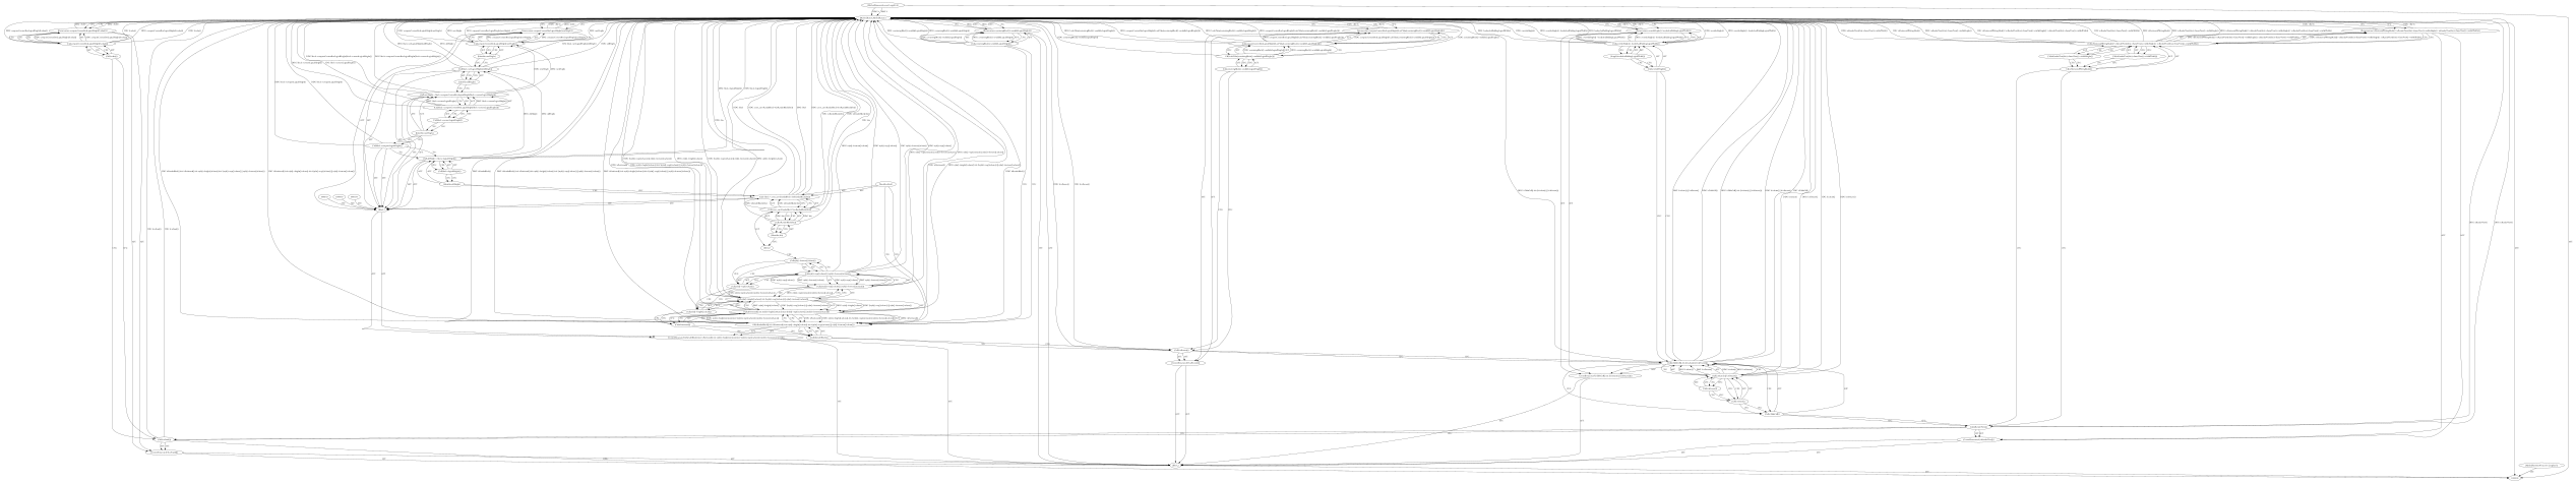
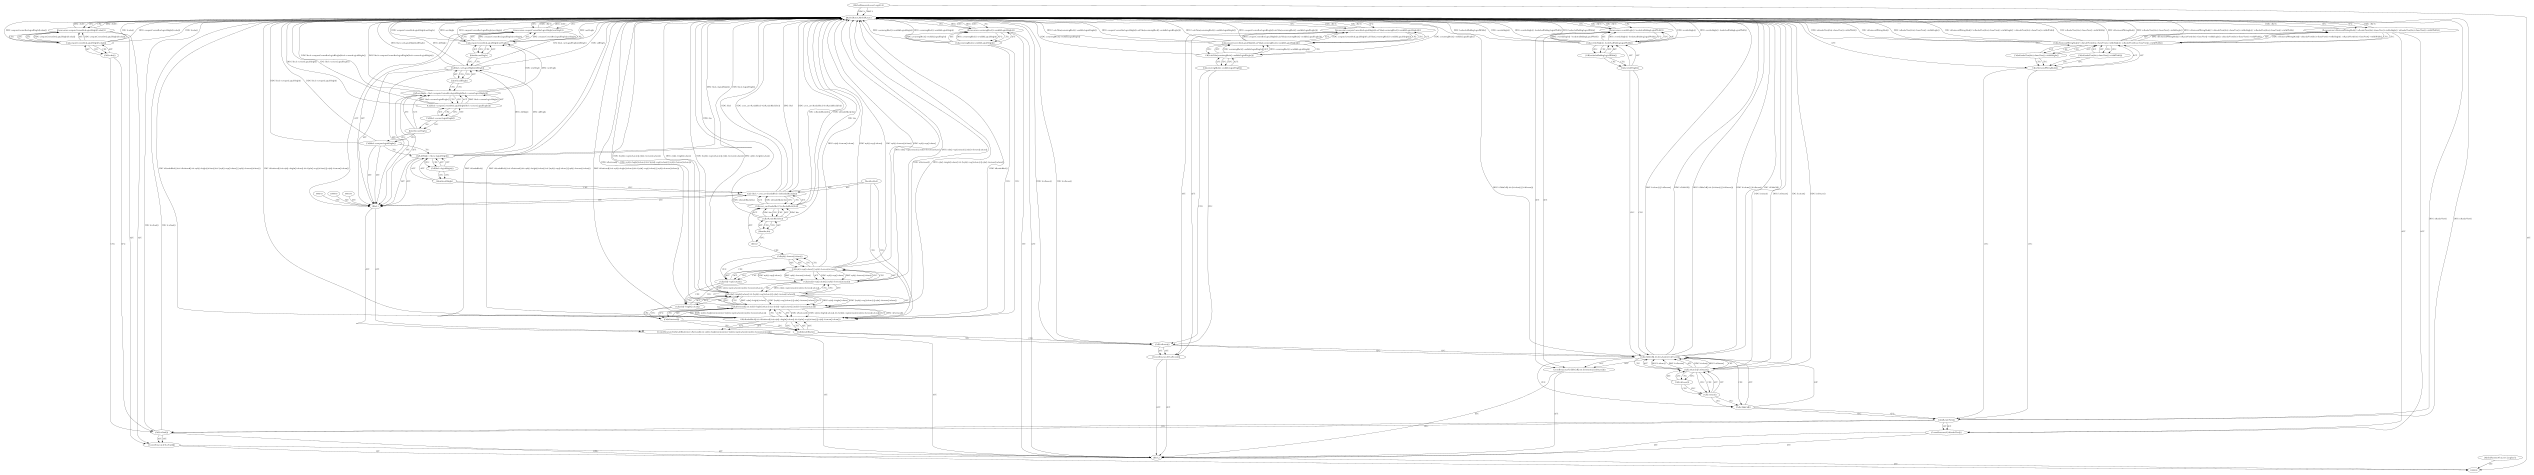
  digraph {
    fontname="EB Garamond"
    node [fontname="EB Garamond"]
    edge [fontname="EB Garamond"]
    n1 [label="(MethodReturn,MethodReturn)"]
    n2 [label="(Return,return overrideHeight() - borderAndPaddingLogicalWidth();)"]
    n3 [label="(Return,return computeContentBoxLogicalHeight(h.calcValue(containingBlock()->availableLogicalHeight()));)"]
    n4 [label="(Return,return computeContentBoxLogicalHeight(newHeight);)"]
    n5 [label="(Return,return containingBlock()->availableLogicalHeight();)"]
    n6 [label="(Return,return computeContentBoxLogicalHeight(h.value());)"]
    n7 [label="(Return,return isHorizontalWritingMode() ? toRenderView(this)->frameView()->visibleHeight() : toRenderView(this)->frameView()->visibleWidth();)"]
    1000100
    n9 [label="(Call,overrideHeight() - borderAndPaddingLogicalWidth())"]
    n10 [label="(ControlStructure,if (isTableCell() && (h.isAuto() || h.isPercent())))"]
    n11 [label="(ControlStructure,if (h.isPercent()))"]
    n12 [label="(Call,computeContentBoxLogicalHeight(h.calcValue(containingBlock()->availableLogicalHeight())))"]
    n13 [label="(Block,)"]
    n14 [label="(Call,computeContentBoxLogicalHeight(newHeight))"]
    n15 [label="(Block,)"]
    n16 [label="(Call,containingBlock()->availableLogicalHeight())"]
    n17 [label="(ControlStructure,if (h.isFixed()))"]
    n18 [label="(Call,computeContentBoxLogicalHeight(h.value()))"]
    n19 [label="(ControlStructure,if (isRenderView()))"]
    n20 [label="(Call,isHorizontalWritingMode() ? toRenderView(this)->frameView()->visibleHeight() : toRenderView(this)->frameView()->visibleWidth())"]
    n21 [label="(MethodParameterIn,const Length& h)"]
    n22 [label="(MethodParameterOut,const Length& h)"]
-   n23 [label="(Length,borderAndPaddingLogicalWidth())"]
+   n23 [label="(Call,borderAndPaddingLogicalWidth())"]
    n24 [label="(Call,overrideHeight())"]
    n25 [label="(Call,isTableCell() && (h.isAuto() || h.isPercent()))"]
    n26 [label="(Call,h.isAuto() || h.isPercent())"]
    n27 [label="(Call,isTableCell())"]
    n28 [label="(Call,h.isPercent())"]
    n29 [label="(Call,h.calcValue(containingBlock()->availableLogicalHeight()))"]
    n30 [label="(Call,containingBlock()->availableLogicalHeight())"]
    n31 [label="(Call,style()->bottom().isAuto())"]
    n32 [label="(Call,style()->top().isAuto() || style()->bottom().isAuto())"]
    n33 [label="(Call,style()->top().isAuto())"]
    n34 [label="(Call,!(style()->top().isAuto() || style()->bottom().isAuto()))"]
    n35 [label="(Call,style()->height().isAuto())"]
    n36 [label="(Call,isPositioned() && style()->height().isAuto() && !(style()->top().isAuto() || style()->bottom().isAuto()))"]
    n37 [label="(Call,isPositioned())"]
    n38 [label="(Call,style()->height().isAuto() && !(style()->top().isAuto() || style()->bottom().isAuto()))"]
    n39 [label="(Call,isRenderBlock() && isPositioned() && style()->height().isAuto() && !(style()->top().isAuto() || style()->bottom().isAuto()))"]
    n40 [label="(Call,isRenderBlock())"]
    n41 [label="(ControlStructure,if (isRenderBlock() && isPositioned() && style()->height().isAuto() && !(style()->top().isAuto() || style()->bottom().isAuto())))"]
    n42 [label="(Call,* block = const_cast<RenderBlock*>(toRenderBlock(this)))"]
    n43 [label="(Call,const_cast<RenderBlock*>(toRenderBlock(this)))"]
    n44 [label="(Call,toRenderBlock(this))"]
    n45 [label="(Identifier,block)"]
    n46 [label="(Identifier,this)"]
    1000147
    n48 [label="(Call,oldHeight = block->logicalHeight())"]
    n49 [label="(Call,block->logicalHeight())"]
    n50 [label="(Call,block->setLogicalHeight(oldHeight))"]
    n51 [label="(Identifier,oldHeight)"]
    n52 [label="(Identifier,oldHeight)"]
    n53 [label="(Call,block->computeLogicalHeight())"]
    n54 [label="(Call,newHeight = block->computeContentBoxLogicalHeight(block->contentLogicalHeight()))"]
    n55 [label="(Call,block->computeContentBoxLogicalHeight(block->contentLogicalHeight()))"]
    n56 [label="(Call,block->contentLogicalHeight())"]
    n57 [label="(Identifier,newHeight)"]
    n58 [label="(Identifier,newHeight)"]
    n59 [label="(Call,h.isFixed())"]
    n60 [label="(Call,h.value())"]
    n61 [label="(Call,isRenderView())"]
    n62 [label="(Call,toRenderView(this)->frameView()->visibleHeight())"]
    n63 [label="(Call,toRenderView(this)->frameView()->visibleWidth())"]
    n64 [label="(Call,isHorizontalWritingMode())"]
    n65 [label="(Call,h.isAuto())"]
    n66 [label="(Call,h.isPercent())"]
    1000143
    1000150
    1000155
    n1 -> n2 [label="CFG: "]
    n1 -> n2 [label="CFG: "]
    n1 -> n3 [label="CFG: "]
    n1 -> n3 [label="CFG: "]
    n1 -> n4 [label="CFG: "]
    n1 -> n4 [label="CFG: "]
    n1 -> n5 [label="CFG: "]
    n1 -> n5 [label="CFG: "]
    n1 -> n6 [label="CFG: "]
    n1 -> n6 [label="CFG: "]
    n1 -> n7 [label="CFG: "]
    n1 -> n7 [label="CFG: "]
-   n1 -> 1000100 [label="AST: "]
+   n1 -> n64 [label="AST: "]
    n2 -> n1 [label="DDG: <RET>"]
    n2 -> n1 [label="DDG: <RET>"]
    n2 -> n9 [label="CFG: "]
    n2 -> n9 [label="CFG: "]
    n2 -> n10 [label="AST: "]
    n2 -> n10 [label="AST: "]
    n3 -> n1 [label="DDG: <RET>"]
    n3 -> n1 [label="DDG: <RET>"]
    n3 -> n11 [label="AST: "]
    n3 -> n11 [label="AST: "]
    n3 -> n12 [label="CFG: "]
    n3 -> n12 [label="CFG: "]
    n4 -> n1 [label="DDG: <RET>"]
    n4 -> n1 [label="DDG: <RET>"]
    n4 -> n13 [label="AST: "]
    n4 -> n13 [label="AST: "]
    n4 -> n14 [label="CFG: "]
    n4 -> n14 [label="CFG: "]
    n5 -> n1 [label="DDG: <RET>"]
    n5 -> n1 [label="DDG: <RET>"]
    n5 -> n15 [label="AST: "]
    n5 -> n15 [label="AST: "]
    n5 -> n16 [label="CFG: "]
    n5 -> n16 [label="CFG: "]
    n6 -> n1 [label="DDG: <RET>"]
    n6 -> n1 [label="DDG: <RET>"]
    n6 -> n17 [label="AST: "]
    n6 -> n17 [label="AST: "]
    n6 -> n18 [label="CFG: "]
    n6 -> n18 [label="CFG: "]
    n7 -> n1 [label="DDG: <RET>"]
    n7 -> n1 [label="DDG: <RET>"]
    n7 -> n19 [label="AST: "]
    n7 -> n19 [label="AST: "]
    n7 -> n20 [label="CFG: "]
    n7 -> n20 [label="CFG: "]
    n9 -> n1 [label="DDG: borderAndPaddingLogicalWidth()"]
    n9 -> n1 [label="DDG: overrideHeight()"]
    n9 -> n1 [label="DDG: overrideHeight() - borderAndPaddingLogicalWidth()"]
    n9 -> n1 [label="DDG: borderAndPaddingLogicalWidth()"]
    n9 -> n1 [label="DDG: overrideHeight()"]
    n9 -> n1 [label="DDG: overrideHeight() - borderAndPaddingLogicalWidth()"]
    n9 -> n2 [label="AST: "]
    n9 -> n2 [label="DDG: overrideHeight() - borderAndPaddingLogicalWidth()"]
    n9 -> n2 [label="AST: "]
    n9 -> n2 [label="DDG: overrideHeight() - borderAndPaddingLogicalWidth()"]
    n9 -> n23 [label="CFG: "]
    n9 -> n23 [label="CFG: "]
    n10 -> n15 [label="AST: "]
    n10 -> n15 [label="AST: "]
    n11 -> n15 [label="AST: "]
    n11 -> n15 [label="AST: "]
    n12 -> n1 [label="DDG: h.calcValue(containingBlock()->availableLogicalHeight())"]
    n12 -> n1 [label="DDG: computeContentBoxLogicalHeight(h.calcValue(containingBlock()->availableLogicalHeight()))"]
    n12 -> n1 [label="DDG: h.calcValue(containingBlock()->availableLogicalHeight())"]
    n12 -> n1 [label="DDG: computeContentBoxLogicalHeight(h.calcValue(containingBlock()->availableLogicalHeight()))"]
    n12 -> n3 [label="AST: "]
    n12 -> n3 [label="DDG: computeContentBoxLogicalHeight(h.calcValue(containingBlock()->availableLogicalHeight()))"]
    n12 -> n3 [label="AST: "]
    n12 -> n3 [label="DDG: computeContentBoxLogicalHeight(h.calcValue(containingBlock()->availableLogicalHeight()))"]
    n12 -> n29 [label="CFG: "]
    n12 -> n29 [label="CFG: "]
    n13 -> n41 [label="AST: "]
    n13 -> n41 [label="AST: "]
    n14 -> n1 [label="DDG: newHeight"]
    n14 -> n1 [label="DDG: computeContentBoxLogicalHeight(newHeight)"]
    n14 -> n1 [label="DDG: newHeight"]
    n14 -> n1 [label="DDG: computeContentBoxLogicalHeight(newHeight)"]
    n14 -> n4 [label="AST: "]
    n14 -> n4 [label="DDG: computeContentBoxLogicalHeight(newHeight)"]
    n14 -> n4 [label="AST: "]
    n14 -> n4 [label="DDG: computeContentBoxLogicalHeight(newHeight)"]
    n14 -> n57 [label="CFG: "]
    n14 -> n57 [label="CFG: "]
    n15 -> 1000100 [label="AST: "]
    n16 -> n1 [label="DDG: containingBlock()->availableLogicalHeight()"]
    n16 -> n1 [label="DDG: containingBlock()->availableLogicalHeight()"]
    n16 -> n5 [label="AST: "]
    n16 -> n5 [label="DDG: containingBlock()->availableLogicalHeight()"]
    n16 -> n5 [label="AST: "]
    n16 -> n5 [label="DDG: containingBlock()->availableLogicalHeight()"]
    n16 -> n39 [label="CFG: "]
    n16 -> n39 [label="CFG: "]
    n17 -> n15 [label="AST: "]
    n17 -> n15 [label="AST: "]
    n18 -> n1 [label="DDG: h.value()"]
    n18 -> n1 [label="DDG: computeContentBoxLogicalHeight(h.value())"]
    n18 -> n1 [label="DDG: h.value()"]
    n18 -> n1 [label="DDG: computeContentBoxLogicalHeight(h.value())"]
    n18 -> n6 [label="AST: "]
    n18 -> n6 [label="DDG: computeContentBoxLogicalHeight(h.value())"]
    n18 -> n6 [label="AST: "]
    n18 -> n6 [label="DDG: computeContentBoxLogicalHeight(h.value())"]
    n18 -> n60 [label="CFG: "]
    n18 -> n60 [label="CFG: "]
    n19 -> n15 [label="AST: "]
    n19 -> n15 [label="AST: "]
    n20 -> n1 [label="DDG: toRenderView(this)->frameView()->visibleWidth()"]
    n20 -> n1 [label="DDG: isHorizontalWritingMode()"]
    n20 -> n1 [label="DDG: toRenderView(this)->frameView()->visibleHeight()"]
    n20 -> n1 [label="DDG: isHorizontalWritingMode() ? toRenderView(this)->frameView()->visibleHeight() : toRenderView(this)->frameView()->visibleWidth()"]
    n20 -> n1 [label="DDG: toRenderView(this)->frameView()->visibleWidth()"]
    n20 -> n1 [label="DDG: isHorizontalWritingMode()"]
    n20 -> n1 [label="DDG: toRenderView(this)->frameView()->visibleHeight()"]
    n20 -> n1 [label="DDG: isHorizontalWritingMode() ? toRenderView(this)->frameView()->visibleHeight() : toRenderView(this)->frameView()->visibleWidth()"]
    n20 -> n7 [label="AST: "]
    n20 -> n7 [label="DDG: isHorizontalWritingMode() ? toRenderView(this)->frameView()->visibleHeight() : toRenderView(this)->frameView()->visibleWidth()"]
    n20 -> n7 [label="AST: "]
    n20 -> n7 [label="DDG: isHorizontalWritingMode() ? toRenderView(this)->frameView()->visibleHeight() : toRenderView(this)->frameView()->visibleWidth()"]
    n20 -> n62 [label="CFG: "]
    n20 -> n62 [label="CFG: "]
    n20 -> n63 [label="CFG: "]
    n20 -> n63 [label="CFG: "]
    n21 -> n1 [label="DDG: h"]
    n21 -> n1 [label="DDG: h"]
    n21 -> 1000100 [label="AST: "]
    n22 -> 1000100 [label="AST: "]
    n23 -> n9 [label="AST: "]
    n23 -> n9 [label="AST: "]
    n23 -> n24 [label="CFG: "]
    n23 -> n24 [label="CFG: "]
    n24 -> n9 [label="AST: "]
    n24 -> n9 [label="AST: "]
    n24 -> n25 [label="CFG: "]
    n24 -> n25 [label="CFG: "]
    n25 -> n1 [label="DDG: h.isAuto() || h.isPercent()"]
    n25 -> n1 [label="DDG: isTableCell()"]
    n25 -> n1 [label="DDG: isTableCell() && (h.isAuto() || h.isPercent())"]
    n25 -> n1 [label="DDG: h.isAuto() || h.isPercent()"]
    n25 -> n1 [label="DDG: isTableCell()"]
    n25 -> n1 [label="DDG: isTableCell() && (h.isAuto() || h.isPercent())"]
    n25 -> n10 [label="AST: "]
    n25 -> n10 [label="AST: "]
    n25 -> n26 [label="CFG: "]
    n25 -> n26 [label="CFG: "]
    n25 -> n27 [label="CFG: "]
    n25 -> n27 [label="CFG: "]
    n26 -> n1 [label="DDG: h.isAuto()"]
    n26 -> n1 [label="DDG: h.isPercent()"]
    n26 -> n1 [label="DDG: h.isAuto()"]
    n26 -> n1 [label="DDG: h.isPercent()"]
    n26 -> n25 [label="AST: "]
    n26 -> n25 [label="DDG: h.isAuto()"]
    n26 -> n25 [label="DDG: h.isPercent()"]
    n26 -> n25 [label="AST: "]
    n26 -> n25 [label="DDG: h.isAuto()"]
    n26 -> n25 [label="DDG: h.isPercent()"]
    n26 -> n65 [label="CFG: "]
    n26 -> n65 [label="CFG: "]
    n26 -> n66 [label="CFG: "]
    n26 -> n66 [label="CFG: "]
    n27 -> n25 [label="AST: "]
    n27 -> n25 [label="AST: "]
    n27 -> n61 [label="CFG: "]
    n27 -> n61 [label="CFG: "]
    n28 -> n1 [label="DDG: h.isPercent()"]
    n28 -> n1 [label="DDG: h.isPercent()"]
    n28 -> n11 [label="AST: "]
    n28 -> n11 [label="AST: "]
    n28 -> n25 [label="CFG: "]
    n28 -> n25 [label="CFG: "]
    n29 -> n1 [label="DDG: containingBlock()->availableLogicalHeight()"]
    n29 -> n1 [label="DDG: containingBlock()->availableLogicalHeight()"]
    n29 -> n12 [label="AST: "]
    n29 -> n12 [label="DDG: containingBlock()->availableLogicalHeight()"]
    n29 -> n12 [label="AST: "]
    n29 -> n12 [label="DDG: containingBlock()->availableLogicalHeight()"]
    n29 -> n30 [label="CFG: "]
    n29 -> n30 [label="CFG: "]
    n30 -> n28 [label="CFG: "]
    n30 -> n28 [label="CFG: "]
    n30 -> n29 [label="AST: "]
    n30 -> n29 [label="AST: "]
    n31 -> n32 [label="AST: "]
    n31 -> n32 [label="AST: "]
    n31 -> n33 [label="CFG: "]
    n31 -> n33 [label="CFG: "]
    n32 -> n1 [label="DDG: style()->bottom().isAuto()"]
    n32 -> n1 [label="DDG: style()->top().isAuto()"]
    n32 -> n1 [label="DDG: style()->bottom().isAuto()"]
    n32 -> n1 [label="DDG: style()->top().isAuto()"]
    n32 -> n31 [label="CFG: "]
    n32 -> n31 [label="CFG: "]
    n32 -> n33 [label="CFG: "]
    n32 -> n33 [label="CFG: "]
    n32 -> n34 [label="AST: "]
    n32 -> n34 [label="DDG: style()->top().isAuto()"]
    n32 -> n34 [label="DDG: style()->bottom().isAuto()"]
    n32 -> n34 [label="AST: "]
    n32 -> n34 [label="DDG: style()->top().isAuto()"]
    n32 -> n34 [label="DDG: style()->bottom().isAuto()"]
    n33 -> n32 [label="AST: "]
    n33 -> n32 [label="AST: "]
    n33 -> n35 [label="CFG: "]
    n33 -> n35 [label="CFG: "]
    n34 -> n1 [label="DDG: style()->top().isAuto() || style()->bottom().isAuto()"]
    n34 -> n1 [label="DDG: style()->top().isAuto() || style()->bottom().isAuto()"]
    n34 -> n32 [label="CFG: "]
    n34 -> n32 [label="CFG: "]
    n34 -> n38 [label="AST: "]
    n34 -> n38 [label="DDG: style()->top().isAuto() || style()->bottom().isAuto()"]
    n34 -> n38 [label="AST: "]
    n34 -> n38 [label="DDG: style()->top().isAuto() || style()->bottom().isAuto()"]
    n35 -> n37 [label="CFG: "]
    n35 -> n37 [label="CFG: "]
    n35 -> n38 [label="AST: "]
    n35 -> n38 [label="AST: "]
    n36 -> n1 [label="DDG: isPositioned()"]
    n36 -> n1 [label="DDG: style()->height().isAuto() && !(style()->top().isAuto() || style()->bottom().isAuto())"]
    n36 -> n1 [label="DDG: isPositioned()"]
    n36 -> n1 [label="DDG: style()->height().isAuto() && !(style()->top().isAuto() || style()->bottom().isAuto())"]
    n36 -> n37 [label="CFG: "]
    n36 -> n37 [label="CFG: "]
    n36 -> n38 [label="CFG: "]
    n36 -> n38 [label="CFG: "]
    n36 -> n39 [label="AST: "]
    n36 -> n39 [label="DDG: isPositioned()"]
    n36 -> n39 [label="DDG: style()->height().isAuto() && !(style()->top().isAuto() || style()->bottom().isAuto())"]
    n36 -> n39 [label="AST: "]
    n36 -> n39 [label="DDG: isPositioned()"]
    n36 -> n39 [label="DDG: style()->height().isAuto() && !(style()->top().isAuto() || style()->bottom().isAuto())"]
    n37 -> n36 [label="AST: "]
    n37 -> n36 [label="AST: "]
    n37 -> n40 [label="CFG: "]
    n37 -> n40 [label="CFG: "]
    n38 -> n1 [label="DDG: !(style()->top().isAuto() || style()->bottom().isAuto())"]
    n38 -> n1 [label="DDG: style()->height().isAuto()"]
    n38 -> n1 [label="DDG: !(style()->top().isAuto() || style()->bottom().isAuto())"]
    n38 -> n1 [label="DDG: style()->height().isAuto()"]
    n38 -> n34 [label="CFG: "]
    n38 -> n34 [label="CFG: "]
    n38 -> n35 [label="CFG: "]
    n38 -> n35 [label="CFG: "]
    n38 -> n36 [label="AST: "]
    n38 -> n36 [label="DDG: style()->height().isAuto()"]
    n38 -> n36 [label="DDG: !(style()->top().isAuto() || style()->bottom().isAuto())"]
    n38 -> n36 [label="AST: "]
    n38 -> n36 [label="DDG: style()->height().isAuto()"]
    n38 -> n36 [label="DDG: !(style()->top().isAuto() || style()->bottom().isAuto())"]
    n39 -> n1 [label="DDG: isRenderBlock() && isPositioned() && style()->height().isAuto() && !(style()->top().isAuto() || style()->bottom().isAuto())"]
    n39 -> n1 [label="DDG: isPositioned() && style()->height().isAuto() && !(style()->top().isAuto() || style()->bottom().isAuto())"]
    n39 -> n1 [label="DDG: isRenderBlock()"]
    n39 -> n1 [label="DDG: isRenderBlock() && isPositioned() && style()->height().isAuto() && !(style()->top().isAuto() || style()->bottom().isAuto())"]
    n39 -> n1 [label="DDG: isPositioned() && style()->height().isAuto() && !(style()->top().isAuto() || style()->bottom().isAuto())"]
    n39 -> n1 [label="DDG: isRenderBlock()"]
    n39 -> n36 [label="CFG: "]
    n39 -> n36 [label="CFG: "]
    n39 -> n40 [label="CFG: "]
    n39 -> n40 [label="CFG: "]
    n39 -> n41 [label="AST: "]
    n39 -> n41 [label="AST: "]
    n40 -> n28 [label="CFG: "]
    n40 -> n28 [label="CFG: "]
    n40 -> n39 [label="AST: "]
    n40 -> n39 [label="AST: "]
    n41 -> n15 [label="AST: "]
    n41 -> n15 [label="AST: "]
    n42 -> n1 [label="DDG: block"]
    n42 -> n1 [label="DDG: const_cast<RenderBlock*>(toRenderBlock(this))"]
    n42 -> n1 [label="DDG: block"]
    n42 -> n1 [label="DDG: const_cast<RenderBlock*>(toRenderBlock(this))"]
    n42 -> n13 [label="AST: "]
    n42 -> n13 [label="AST: "]
    n42 -> n43 [label="CFG: "]
    n42 -> n43 [label="CFG: "]
    n43 -> n1 [label="DDG: toRenderBlock(this)"]
    n43 -> n1 [label="DDG: toRenderBlock(this)"]
    n43 -> n42 [label="AST: "]
    n43 -> n42 [label="DDG: toRenderBlock(this)"]
    n43 -> n42 [label="AST: "]
    n43 -> n42 [label="DDG: toRenderBlock(this)"]
    n43 -> n44 [label="CFG: "]
    n43 -> n44 [label="CFG: "]
    n44 -> n1 [label="DDG: this"]
    n44 -> n1 [label="DDG: this"]
    n44 -> n43 [label="AST: "]
    n44 -> n43 [label="DDG: this"]
    n44 -> n43 [label="AST: "]
    n44 -> n43 [label="DDG: this"]
    n44 -> n46 [label="CFG: "]
    n44 -> n46 [label="CFG: "]
    n45 -> n39 [label="CFG: "]
    n45 -> n39 [label="CFG: "]
    n45 -> n42 [label="AST: "]
    n45 -> n42 [label="AST: "]
    n46 -> n44 [label="AST: "]
    n46 -> n44 [label="AST: "]
    n46 -> 1000147 [label="CFG: "]
    1000147 -> n31 [label="CFG: "]
-   n43 -> 1000147 [label="AST: "]
+   1000147 -> n43 [label="AST: "]
    n48 -> n1 [label="DDG: block->logicalHeight()"]
    n48 -> n1 [label="DDG: block->logicalHeight()"]
    n48 -> n13 [label="AST: "]
    n48 -> n13 [label="AST: "]
    n48 -> n49 [label="CFG: "]
    n48 -> n49 [label="CFG: "]
    n48 -> n50 [label="DDG: oldHeight"]
    n48 -> n50 [label="DDG: oldHeight"]
    n49 -> n48 [label="AST: "]
    n49 -> n48 [label="AST: "]
    n49 -> n51 [label="CFG: "]
    n49 -> n51 [label="CFG: "]
    n50 -> n1 [label="DDG: block->setLogicalHeight(oldHeight)"]
    n50 -> n1 [label="DDG: oldHeight"]
    n50 -> n1 [label="DDG: block->setLogicalHeight(oldHeight)"]
    n50 -> n1 [label="DDG: oldHeight"]
    n50 -> n13 [label="AST: "]
    n50 -> n13 [label="AST: "]
    n50 -> n52 [label="CFG: "]
    n50 -> n52 [label="CFG: "]
    n51 -> n42 [label="CFG: "]
    n51 -> n42 [label="CFG: "]
    n51 -> n48 [label="AST: "]
    n51 -> n48 [label="AST: "]
    n52 -> n50 [label="AST: "]
    n52 -> n50 [label="AST: "]
    n52 -> n54 [label="CFG: "]
    n52 -> n54 [label="CFG: "]
    n53 -> n1 [label="DDG: block->computeLogicalHeight()"]
    n53 -> n1 [label="DDG: block->computeLogicalHeight()"]
    n53 -> n13 [label="AST: "]
    n53 -> n13 [label="AST: "]
    n53 -> n48 [label="CFG: "]
    n53 -> n48 [label="CFG: "]
    n54 -> n1 [label="DDG: block->computeContentBoxLogicalHeight(block->contentLogicalHeight())"]
    n54 -> n1 [label="DDG: block->computeContentBoxLogicalHeight(block->contentLogicalHeight())"]
    n54 -> n13 [label="AST: "]
    n54 -> n13 [label="AST: "]
    n54 -> n14 [label="DDG: newHeight"]
    n54 -> n14 [label="DDG: newHeight"]
    n54 -> n55 [label="CFG: "]
    n54 -> n55 [label="CFG: "]
    n55 -> n1 [label="DDG: block->contentLogicalHeight()"]
    n55 -> n1 [label="DDG: block->contentLogicalHeight()"]
    n55 -> n54 [label="AST: "]
    n55 -> n54 [label="DDG: block->contentLogicalHeight()"]
    n55 -> n54 [label="AST: "]
    n55 -> n54 [label="DDG: block->contentLogicalHeight()"]
    n55 -> n56 [label="CFG: "]
    n55 -> n56 [label="CFG: "]
    n56 -> n55 [label="AST: "]
    n56 -> n55 [label="AST: "]
    n56 -> n58 [label="CFG: "]
    n56 -> n58 [label="CFG: "]
    n57 -> n14 [label="AST: "]
    n57 -> n14 [label="AST: "]
    n57 -> n50 [label="CFG: "]
    n57 -> n50 [label="CFG: "]
    n58 -> n53 [label="CFG: "]
    n58 -> n53 [label="CFG: "]
    n58 -> n54 [label="AST: "]
    n58 -> n54 [label="AST: "]
    n59 -> n1 [label="DDG: h.isFixed()"]
    n59 -> n1 [label="DDG: h.isFixed()"]
    n59 -> 1000100 [label="DDG: "]
    n59 -> n17 [label="AST: "]
    n59 -> n17 [label="AST: "]
    n60 -> n18 [label="AST: "]
    n60 -> n18 [label="AST: "]
    n60 -> n59 [label="CFG: "]
    n60 -> n59 [label="CFG: "]
    n61 -> n1 [label="DDG: isRenderView()"]
    n61 -> n1 [label="DDG: isRenderView()"]
    n61 -> n19 [label="AST: "]
    n61 -> n19 [label="AST: "]
    n61 -> n59 [label="CFG: "]
    n61 -> n59 [label="CFG: "]
    n62 -> n20 [label="AST: "]
    n62 -> n20 [label="AST: "]
    n62 -> n64 [label="CFG: "]
    n62 -> n64 [label="CFG: "]
    n63 -> n20 [label="AST: "]
    n63 -> n20 [label="AST: "]
    n63 -> n64 [label="CFG: "]
    n63 -> n64 [label="CFG: "]
    n64 -> n20 [label="AST: "]
    n64 -> n20 [label="AST: "]
    n64 -> n61 [label="CFG: "]
    n64 -> n61 [label="CFG: "]
    n65 -> n26 [label="AST: "]
    n65 -> n26 [label="AST: "]
    n65 -> n27 [label="CFG: "]
    n65 -> n27 [label="CFG: "]
    n66 -> n26 [label="AST: "]
    n66 -> n26 [label="AST: "]
    n66 -> n65 [label="CFG: "]
    n66 -> n65 [label="CFG: "]
    1000143 -> n13 [label="AST: "]
    1000150 -> n13 [label="AST: "]
    1000155 -> n13 [label="AST: "]
  }
